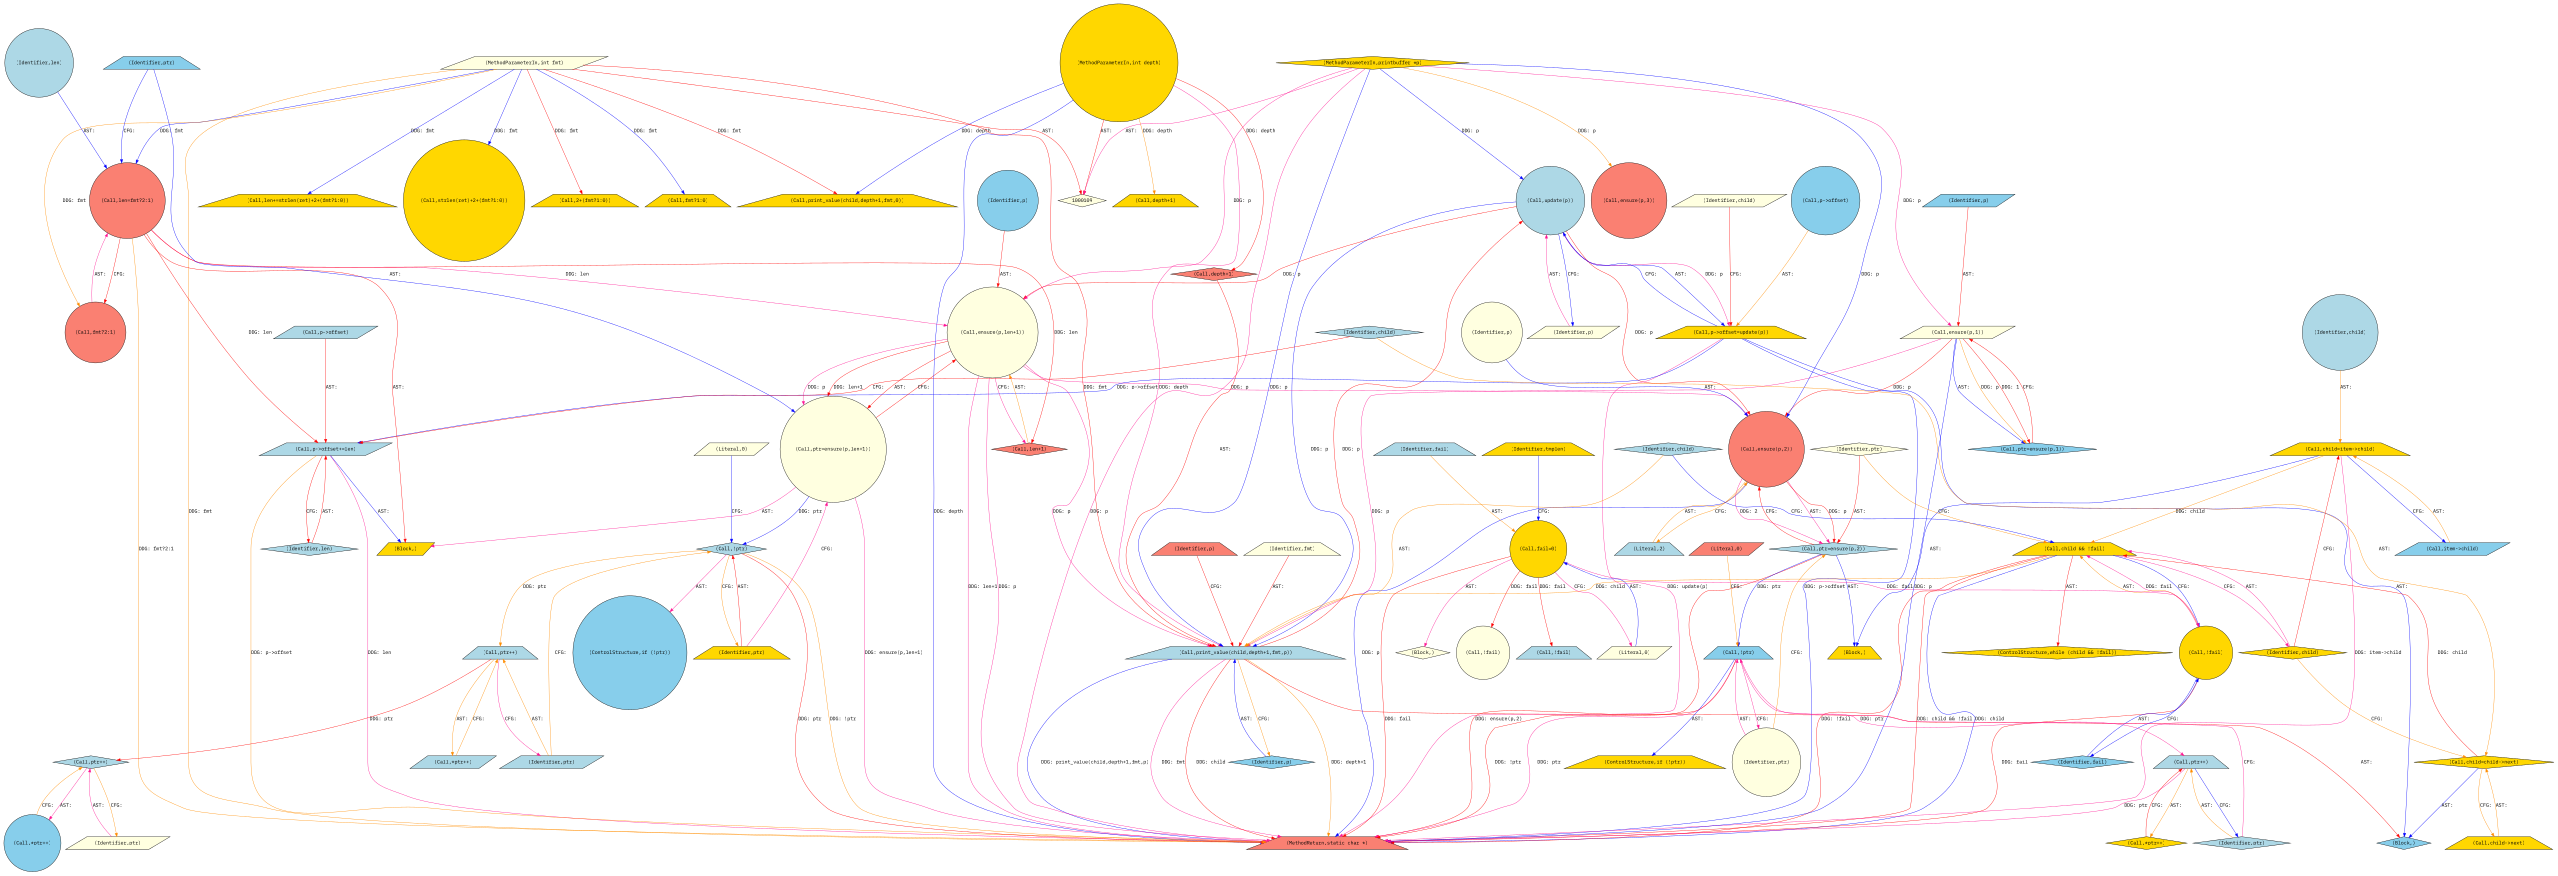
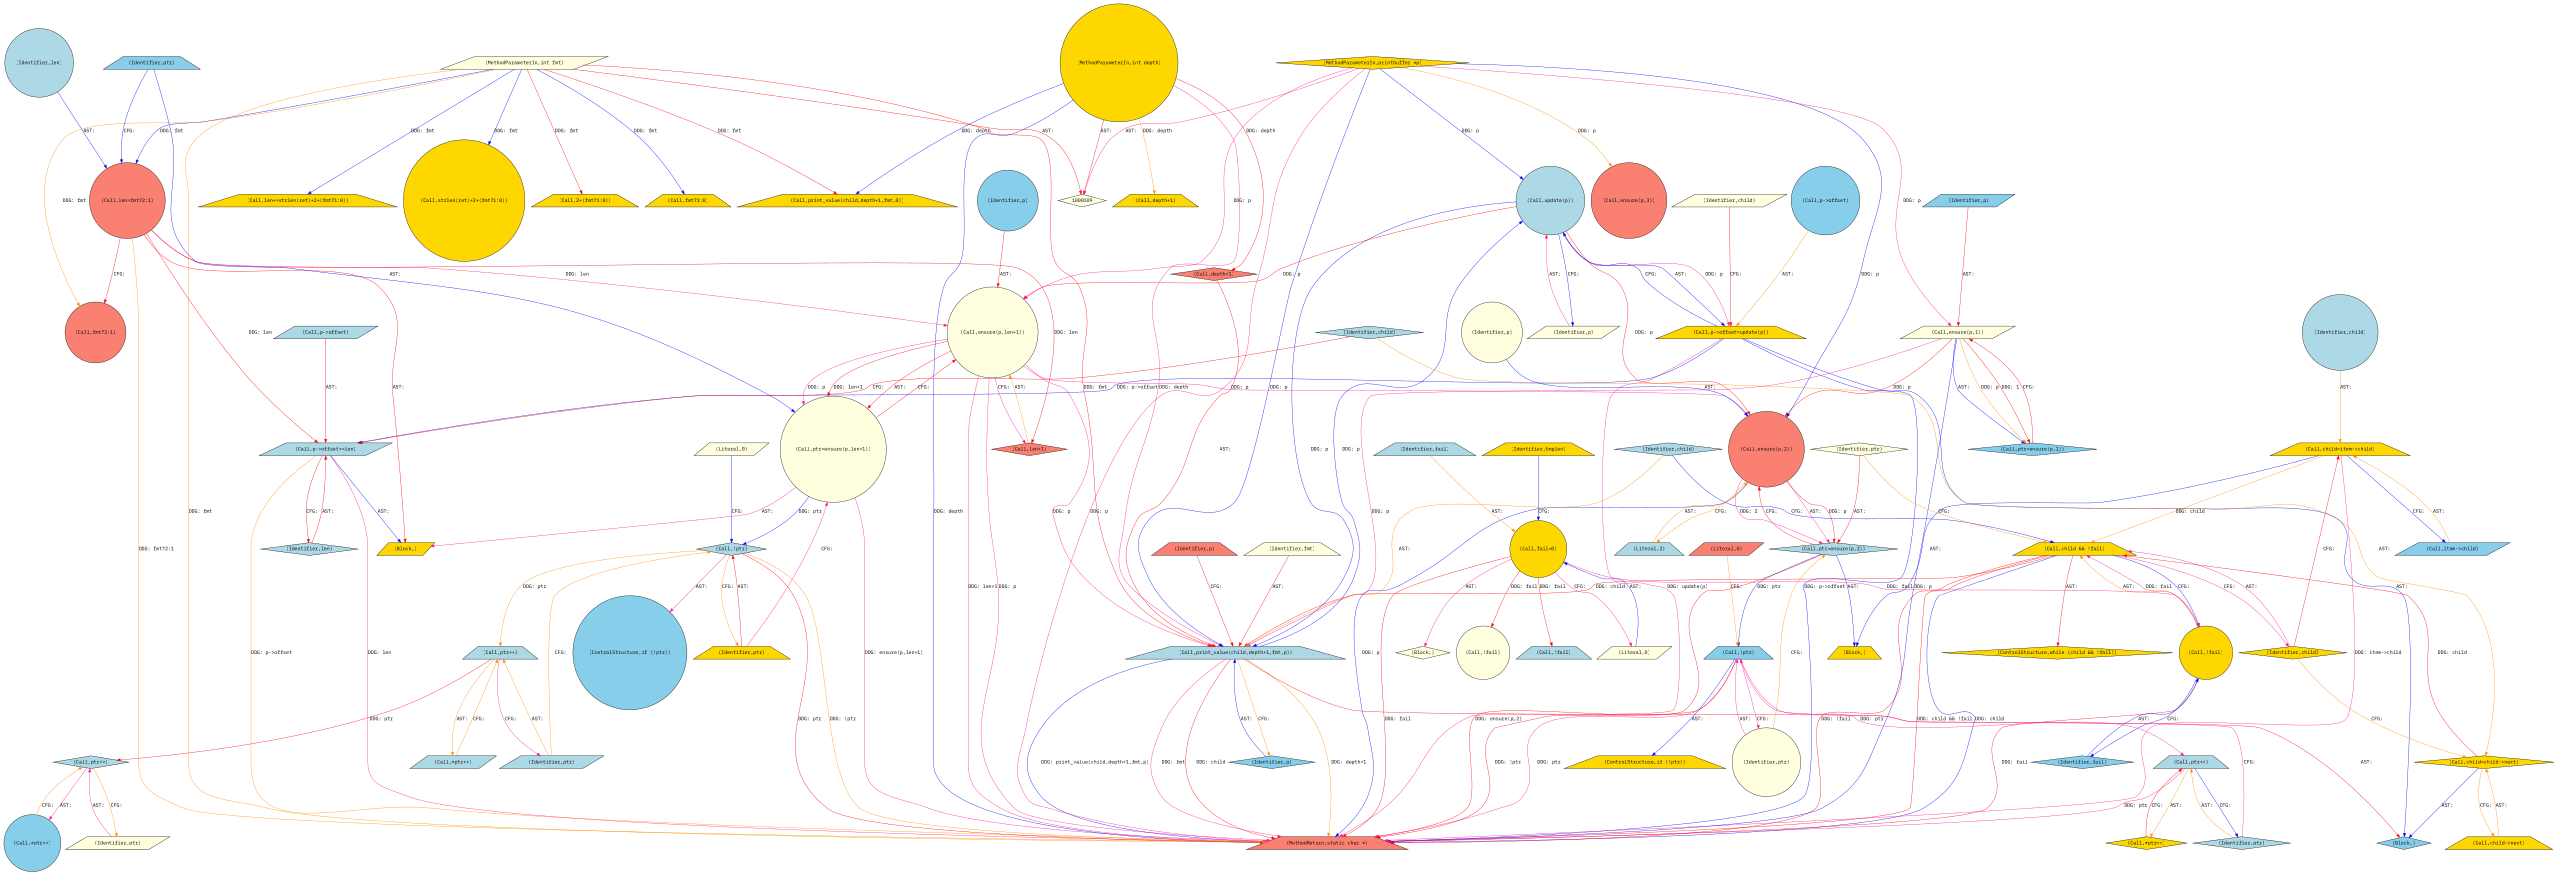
  digraph {
    fontname="IBM Plex Mono"
    node [fillcolor=gold fontname="IBM Plex Mono" shape=trapezium style=filled]
    edge [color=red fontname="IBM Plex Mono"]
    n1 [fillcolor=lightblue label="(Call,update(p))" shape=circle]
    n2 [fillcolor=lightblue label="(Call,print_value(child,depth+1,fmt,p))"]
    n3 [fillcolor=lightyellow label="(Call,ensure(p,len+1))" shape=circle]
    n4 [label="(Call,p->offset=update(p))"]
    n5 [fillcolor=salmon label="(Call,ensure(p,2))" shape=circle]
    n6 [fillcolor=lightyellow label="(Identifier,p)" shape=parallelogram]
    n7 [fillcolor=skyblue label="(Identifier,p)" shape=diamond]
    n8 [fillcolor=salmon label="(MethodReturn,static char *)"]
    n9 [fillcolor=skyblue label="(Block,)" shape=diamond]
    n10 [fillcolor=lightyellow label="(Call,ptr=ensure(p,len+1))" shape=circle]
    n11 [fillcolor=salmon label="(Call,len+1)" shape=diamond]
    n12 [fillcolor=lightblue label="(Call,p->offset+=len)" shape=parallelogram]
    n13 [fillcolor=lightblue label="(Call,ptr=ensure(p,2))" shape=diamond]
    n14 [fillcolor=lightblue label="(Literal,2)"]
    n15 [label="(Call,child && !fail)"]
    n16 [label="(Call,!fail)" shape=circle]
    n17 [label="(Identifier,child)" shape=diamond]
    n18 [label="(ControlStructure,while (child && !fail))" shape=diamond]
    n19 [fillcolor=skyblue label="(Identifier,fail)" shape=diamond]
    n20 [label="(Call,child=item->child)"]
    n21 [label="(Call,child=child->next)" shape=diamond]
    n22 [label="(Block,)"]
    n23 [fillcolor=skyblue label="(Call,item->child)" shape=parallelogram]
    n24 [label="(Call,child->next)"]
    n25 [label="(Call,fail=0)" shape=circle]
    n26 [fillcolor=lightblue label="(Call,!fail)"]
    n27 [fillcolor=lightyellow label="(Literal,0)" shape=parallelogram]
    n28 [fillcolor=lightyellow label="(Block,)" shape=diamond]
    n29 [fillcolor=lightyellow label="(Call,!fail)" shape=circle]
    n30 [label="(MethodParameterIn,int depth)" shape=circle]
    n31 [label="(Call,depth+1)"]
    n32 [fillcolor=salmon label="(Call,depth+1)" shape=diamond]
    n33 [label="(Call,print_value(child,depth+1,fmt,0))"]
    1000109 [fillcolor=lightyellow shape=diamond]
    n35 [fillcolor=lightyellow label="(MethodParameterIn,int fmt)" shape=parallelogram]
    n36 [fillcolor=salmon label="(Call,len=fmt?2:1)" shape=circle]
    n37 [label="(Call,strlen(ret)+2+(fmt?1:0))" shape=circle]
    n38 [label="(Call,2+(fmt?1:0))"]
    n39 [label="(Call,fmt?1:0)"]
    n40 [fillcolor=salmon label="(Call,fmt?2:1)" shape=circle]
    n41 [label="(Call,len+=strlen(ret)+2+(fmt?1:0))"]
    n42 [label="(Block,)" shape=parallelogram]
    n43 [fillcolor=lightyellow label="(Call,ensure(p,1))" shape=parallelogram]
    n44 [fillcolor=skyblue label="(Call,ptr=ensure(p,1))" shape=diamond]
    n45 [label="(MethodParameterIn,printbuffer *p)" shape=diamond]
    n46 [fillcolor=salmon label="(Call,ensure(p,3))" shape=circle]
    n47 [fillcolor=lightblue label="(Call,!ptr)" shape=diamond]
    n48 [fillcolor=lightblue label="(Identifier,len)" shape=diamond]
    n49 [fillcolor=lightblue label="(Call,ptr++)"]
    n50 [label="(Identifier,ptr)"]
    n51 [fillcolor=skyblue label="(ControlStructure,if (!ptr))" shape=circle]
    n52 [fillcolor=lightblue label="(Call,ptr++)" shape=diamond]
    n53 [fillcolor=lightblue label="(Identifier,ptr)" shape=parallelogram]
    n54 [fillcolor=lightblue label="(Call,*ptr++)" shape=parallelogram]
    n55 [fillcolor=skyblue label="(Call,*ptr++)" shape=circle]
    n56 [fillcolor=lightyellow label="(Identifier,ptr)" shape=parallelogram]
    n57 [fillcolor=skyblue label="(Call,!ptr)"]
    n58 [fillcolor=lightblue label="(Call,ptr++)"]
    n59 [label="(ControlStructure,if (!ptr))"]
    n60 [fillcolor=lightyellow label="(Identifier,ptr)" shape=circle]
    n61 [label="(Call,*ptr++)" shape=diamond]
    n62 [fillcolor=lightblue label="(Identifier,ptr)" shape=diamond]
    n63 [fillcolor=lightblue label="(Identifier,fail)"]
    n64 [fillcolor=skyblue label="(Call,p->offset)" shape=circle]
    n65 [fillcolor=skyblue label="(Identifier,ptr)"]
    n66 [fillcolor=salmon label="(Identifier,p)"]
    n67 [fillcolor=lightblue label="(Identifier,child)" shape=diamond]
    n68 [fillcolor=lightyellow label="(Identifier,fmt)"]
    n69 [fillcolor=lightblue label="(Identifier,len)" shape=circle]
    n70 [fillcolor=lightyellow label="(Identifier,child)" shape=parallelogram]
    n71 [fillcolor=lightyellow label="(Identifier,p)" shape=circle]
    n72 [fillcolor=lightblue label="(Identifier,child)" shape=diamond]
    n73 [fillcolor=salmon label="(Literal,0)" shape=parallelogram]
    n74 [label="(Identifier,tmplen)"]
    n75 [fillcolor=lightyellow label="(Literal,0)" shape=parallelogram]
    n76 [fillcolor=skyblue label="(Identifier,p)" shape=parallelogram]
    n77 [fillcolor=lightblue label="(Call,p->offset)" shape=parallelogram]
    n78 [fillcolor=skyblue label="(Identifier,p)" shape=circle]
    n79 [fillcolor=lightyellow label="(Identifier,ptr)" shape=diamond]
    n80 [fillcolor=lightblue label="(Identifier,child)" shape=circle]
    n1 -> n2 [color=blue label="DDG: p"]
    n1 -> n3 [label="DDG: p"]
    n1 -> n4 [color=blue label="AST: "]
    n1 -> n4 [color=deeppink label="DDG: p"]
    n1 -> n5 [label="DDG: p"]
    n1 -> n6 [color=blue label="CFG: "]
-   n2 -> n1 [label="DDG: p"]
+   n2 -> n1 [color=blue label="DDG: p"]
    n2 -> n7 [color=darkorange label="CFG: "]
    n2 -> n8 [color=deeppink label="DDG: fmt"]
    n2 -> n8 [label="DDG: child"]
    n2 -> n8 [color=darkorange label="DDG: depth+1"]
    n2 -> n8 [color=blue label="DDG: print_value(child,depth+1,fmt,p)"]
    n2 -> n9 [label="AST: "]
    n3 -> n2 [color=deeppink label="DDG: p"]
    n3 -> n5 [color=deeppink label="DDG: p"]
    n3 -> n8 [color=deeppink label="DDG: len+1"]
    n3 -> n8 [color=deeppink label="DDG: p"]
    n3 -> n10 [label="AST: "]
    n3 -> n10 [color=deeppink label="DDG: p"]
    n3 -> n10 [label="DDG: len+1"]
    n3 -> n11 [color=deeppink label="CFG: "]
    n4 -> n1 [color=blue label="CFG: "]
    n4 -> n8 [color=blue label="DDG: p->offset"]
    n4 -> n8 [color=deeppink label="DDG: update(p)"]
    n4 -> n9 [color=blue label="AST: "]
    n4 -> n12 [color=blue label="DDG: p->offset"]
    n5 -> n8 [color=blue label="DDG: p"]
    n5 -> n13 [color=deeppink label="AST: "]
    n5 -> n13 [label="DDG: p"]
    n5 -> n13 [color=deeppink label="DDG: 2"]
    n5 -> n14 [color=darkorange label="CFG: "]
    n6 -> n1 [color=deeppink label="AST: "]
    n7 -> n2 [color=blue label="AST: "]
    n10 -> n3 [label="CFG: "]
    n10 -> n8 [color=deeppink label="DDG: ensure(p,len+1)"]
    n10 -> n42 [color=deeppink label="AST: "]
    n10 -> n47 [color=blue label="DDG: ptr"]
    n11 -> n3 [color=darkorange label="AST: "]
    n12 -> n8 [color=deeppink label="DDG: len"]
    n12 -> n8 [color=darkorange label="DDG: p->offset"]
    n12 -> n42 [color=blue label="AST: "]
    n12 -> n48 [label="CFG: "]
    n13 -> n5 [label="CFG: "]
    n13 -> n8 [label="DDG: ensure(p,2)"]
    n13 -> n22 [color=blue label="AST: "]
    n13 -> n57 [color=blue label="DDG: ptr"]
    n14 -> n5 [color=darkorange label="AST: "]
-   n15 -> n2 [color=darkorange label="DDG: child"]
+   n15 -> n2 [label="DDG: child"]
    n15 -> n8 [color=blue label="DDG: child"]
    n15 -> n8 [label="DDG: !fail"]
    n15 -> n8 [label="DDG: child && !fail"]
    n15 -> n16 [color=blue label="CFG: "]
    n15 -> n17 [color=deeppink label="CFG: "]
    n15 -> n18 [label="AST: "]
    n16 -> n8 [label="DDG: fail"]
    n16 -> n15 [color=darkorange label="AST: "]
    n16 -> n15 [color=deeppink label="DDG: fail"]
    n16 -> n19 [color=blue label="CFG: "]
    n17 -> n15 [color=deeppink label="AST: "]
    n17 -> n20 [label="CFG: "]
    n17 -> n21 [color=darkorange label="CFG: "]
    n19 -> n16 [color=blue label="AST: "]
    n20 -> n8 [color=deeppink label="DDG: item->child"]
    n20 -> n15 [color=darkorange label="DDG: child"]
    n20 -> n22 [color=blue label="AST: "]
    n20 -> n23 [color=blue label="CFG: "]
    n21 -> n9 [color=blue label="AST: "]
    n21 -> n15 [label="DDG: child"]
    n21 -> n24 [color=darkorange label="CFG: "]
    n23 -> n20 [color=darkorange label="AST: "]
    n24 -> n21 [color=darkorange label="AST: "]
    n25 -> n8 [label="DDG: fail"]
    n25 -> n16 [color=deeppink label="DDG: fail"]
    n25 -> n26 [label="DDG: fail"]
    n25 -> n27 [color=deeppink label="CFG: "]
    n25 -> n28 [color=deeppink label="AST: "]
    n25 -> n29 [label="DDG: fail"]
    n27 -> n25 [color=blue label="AST: "]
    n30 -> n2 [color=deeppink label="DDG: depth"]
    n30 -> n8 [color=blue label="DDG: depth"]
    n30 -> n31 [color=darkorange label="DDG: depth"]
    n30 -> n32 [label="DDG: depth"]
    n30 -> n33 [color=blue label="DDG: depth"]
    n30 -> 1000109 [label="AST: "]
    n32 -> n2 [label="AST: "]
    n35 -> n2 [label="DDG: fmt"]
    n35 -> n8 [color=darkorange label="DDG: fmt"]
    n35 -> n33 [label="DDG: fmt"]
    n35 -> 1000109 [label="AST: "]
    n35 -> n36 [color=blue label="DDG: fmt"]
    n35 -> n37 [color=blue label="DDG: fmt"]
    n35 -> n38 [label="DDG: fmt"]
    n35 -> n39 [color=blue label="DDG: fmt"]
    n35 -> n40 [color=darkorange label="DDG: fmt"]
    n35 -> n41 [color=blue label="DDG: fmt"]
    n36 -> n3 [color=deeppink label="DDG: len"]
    n36 -> n8 [color=darkorange label="DDG: fmt?2:1"]
    n36 -> n11 [label="DDG: len"]
    n36 -> n12 [label="DDG: len"]
    n36 -> n40 [label="CFG: "]
    n36 -> n42 [label="AST: "]
-   n40 -> n36 [color=deeppink label="AST: "]
    n43 -> n2 [color=deeppink label="DDG: p"]
    n43 -> n5 [label="DDG: p"]
    n43 -> n8 [color=blue label="DDG: p"]
    n43 -> n44 [color=blue label="AST: "]
    n43 -> n44 [color=darkorange label="DDG: p"]
    n43 -> n44 [label="DDG: 1"]
    n44 -> n43 [label="CFG: "]
    n45 -> n1 [color=blue label="DDG: p"]
    n45 -> n2 [color=blue label="DDG: p"]
    n45 -> n3 [color=deeppink label="DDG: p"]
    n45 -> n5 [color=blue label="DDG: p"]
    n45 -> n8 [color=deeppink label="DDG: p"]
    n45 -> 1000109 [color=deeppink label="AST: "]
    n45 -> n43 [color=deeppink label="DDG: p"]
    n45 -> n46 [color=darkorange label="DDG: p"]
    n47 -> n8 [label="DDG: ptr"]
    n47 -> n8 [color=darkorange label="DDG: !ptr"]
    n47 -> n49 [color=darkorange label="DDG: ptr"]
    n47 -> n50 [color=darkorange label="CFG: "]
    n47 -> n51 [color=deeppink label="AST: "]
    n48 -> n12 [label="AST: "]
    n49 -> n52 [label="DDG: ptr"]
    n49 -> n53 [color=deeppink label="CFG: "]
    n49 -> n54 [color=darkorange label="AST: "]
    n50 -> n10 [color=deeppink label="CFG: "]
    n50 -> n47 [label="AST: "]
    n52 -> n55 [color=deeppink label="AST: "]
    n52 -> n56 [color=darkorange label="CFG: "]
    n53 -> n47 [color=darkorange label="CFG: "]
    n53 -> n49 [color=darkorange label="AST: "]
    n54 -> n49 [color=darkorange label="CFG: "]
    n55 -> n52 [color=darkorange label="CFG: "]
    n56 -> n52 [color=deeppink label="AST: "]
    n57 -> n8 [color=deeppink label="DDG: ptr"]
    n57 -> n8 [label="DDG: !ptr"]
    n57 -> n58 [color=deeppink label="DDG: ptr"]
    n57 -> n59 [color=blue label="AST: "]
    n57 -> n60 [color=deeppink label="CFG: "]
    n58 -> n8 [color=deeppink label="DDG: ptr"]
    n58 -> n61 [color=darkorange label="AST: "]
    n58 -> n62 [color=blue label="CFG: "]
    n60 -> n13 [color=darkorange label="CFG: "]
    n60 -> n57 [color=deeppink label="AST: "]
    n61 -> n58 [label="CFG: "]
    n62 -> n57 [color=deeppink label="CFG: "]
    n62 -> n58 [color=darkorange label="AST: "]
    n63 -> n25 [color=darkorange label="AST: "]
    n64 -> n4 [color=darkorange label="AST: "]
    n65 -> n10 [color=blue label="AST: "]
    n65 -> n36 [color=blue label="CFG: "]
    n66 -> n2 [label="CFG: "]
    n67 -> n12 [label="CFG: "]
    n67 -> n21 [color=darkorange label="AST: "]
    n68 -> n2 [label="AST: "]
    n69 -> n36 [color=blue label="AST: "]
    n70 -> n4 [label="CFG: "]
    n71 -> n5 [color=blue label="AST: "]
    n72 -> n2 [color=darkorange label="AST: "]
    n72 -> n15 [color=blue label="CFG: "]
    n73 -> n57 [color=darkorange label="CFG: "]
    n74 -> n25 [color=blue label="CFG: "]
    n75 -> n47 [color=blue label="CFG: "]
    n76 -> n43 [label="AST: "]
    n77 -> n12 [label="AST: "]
    n78 -> n3 [label="AST: "]
    n79 -> n13 [label="AST: "]
    n79 -> n15 [color=darkorange label="CFG: "]
    n80 -> n20 [color=darkorange label="AST: "]
  }
